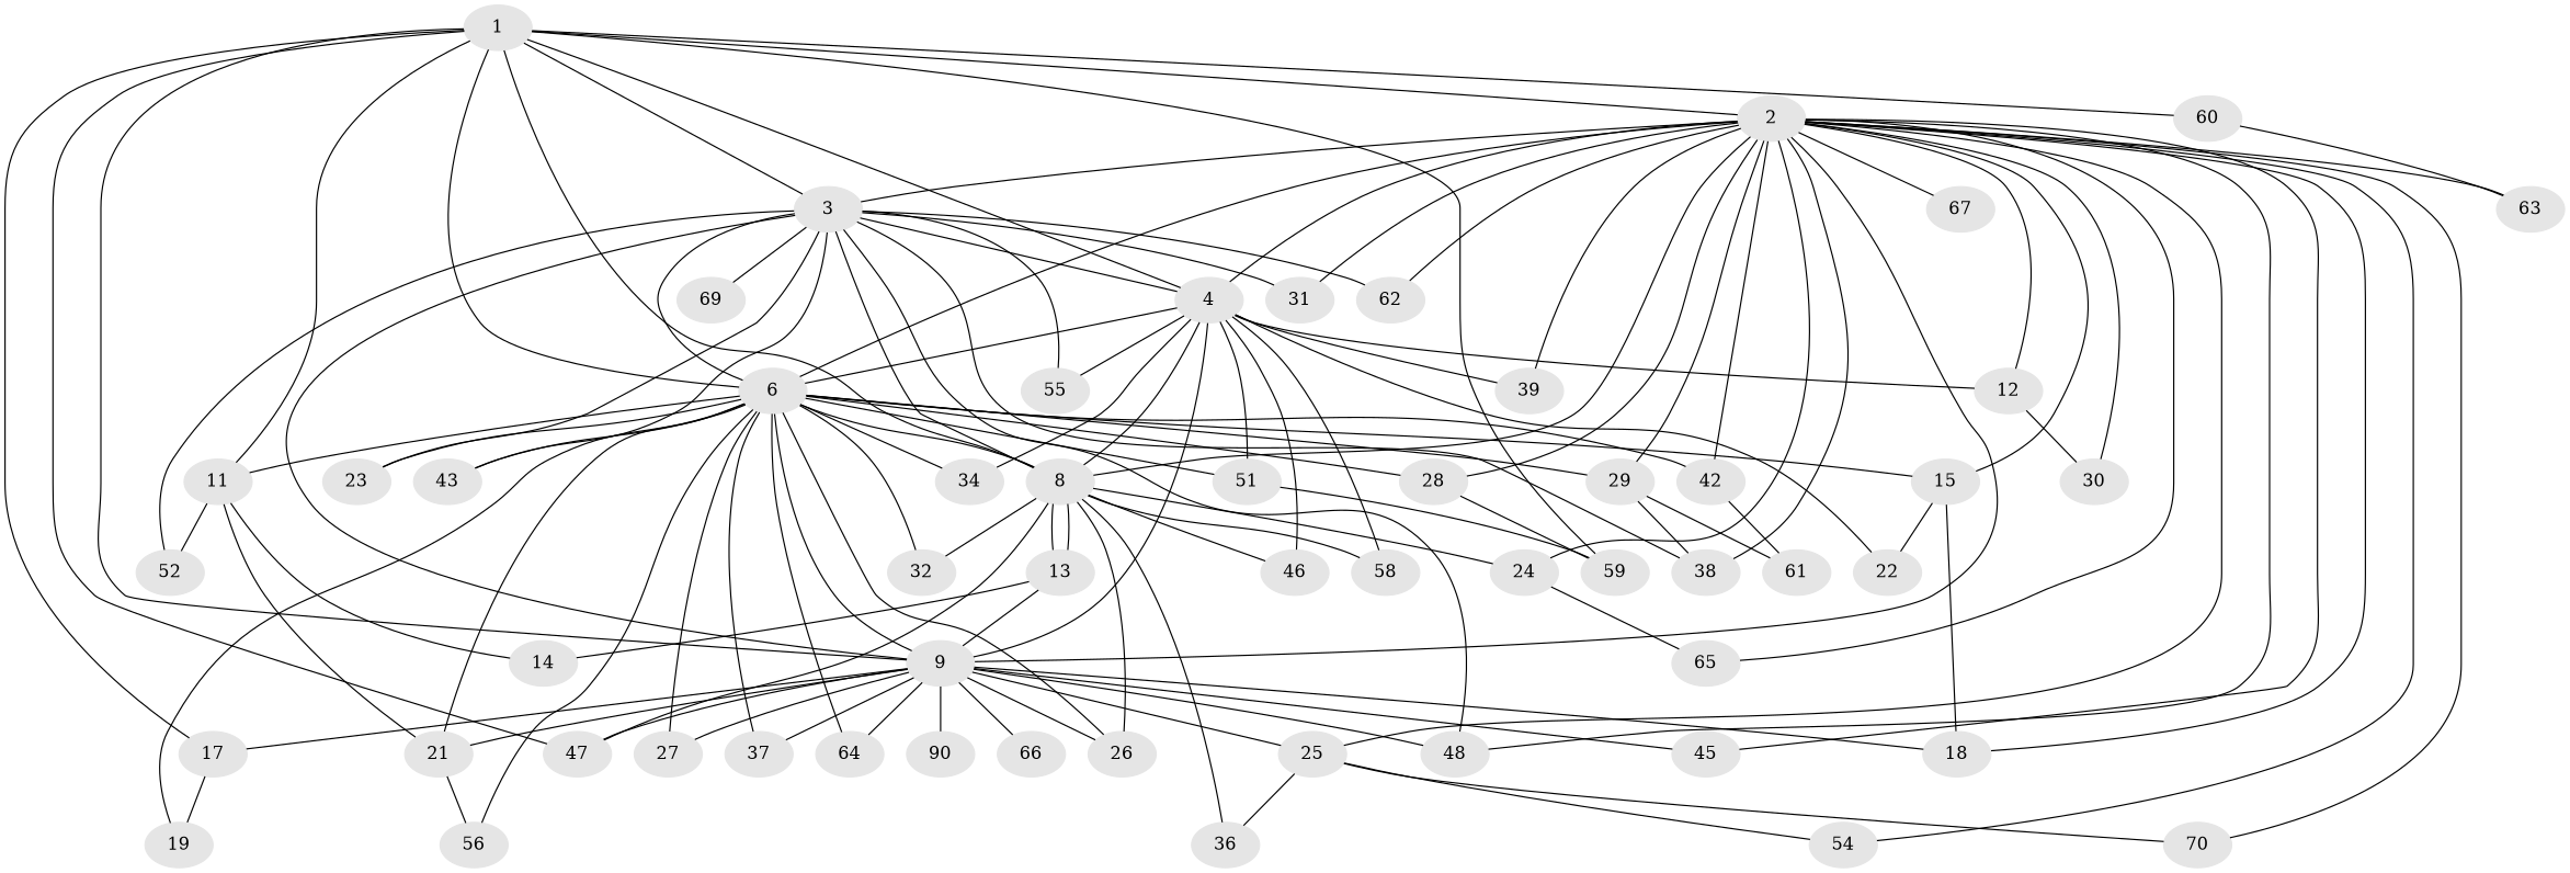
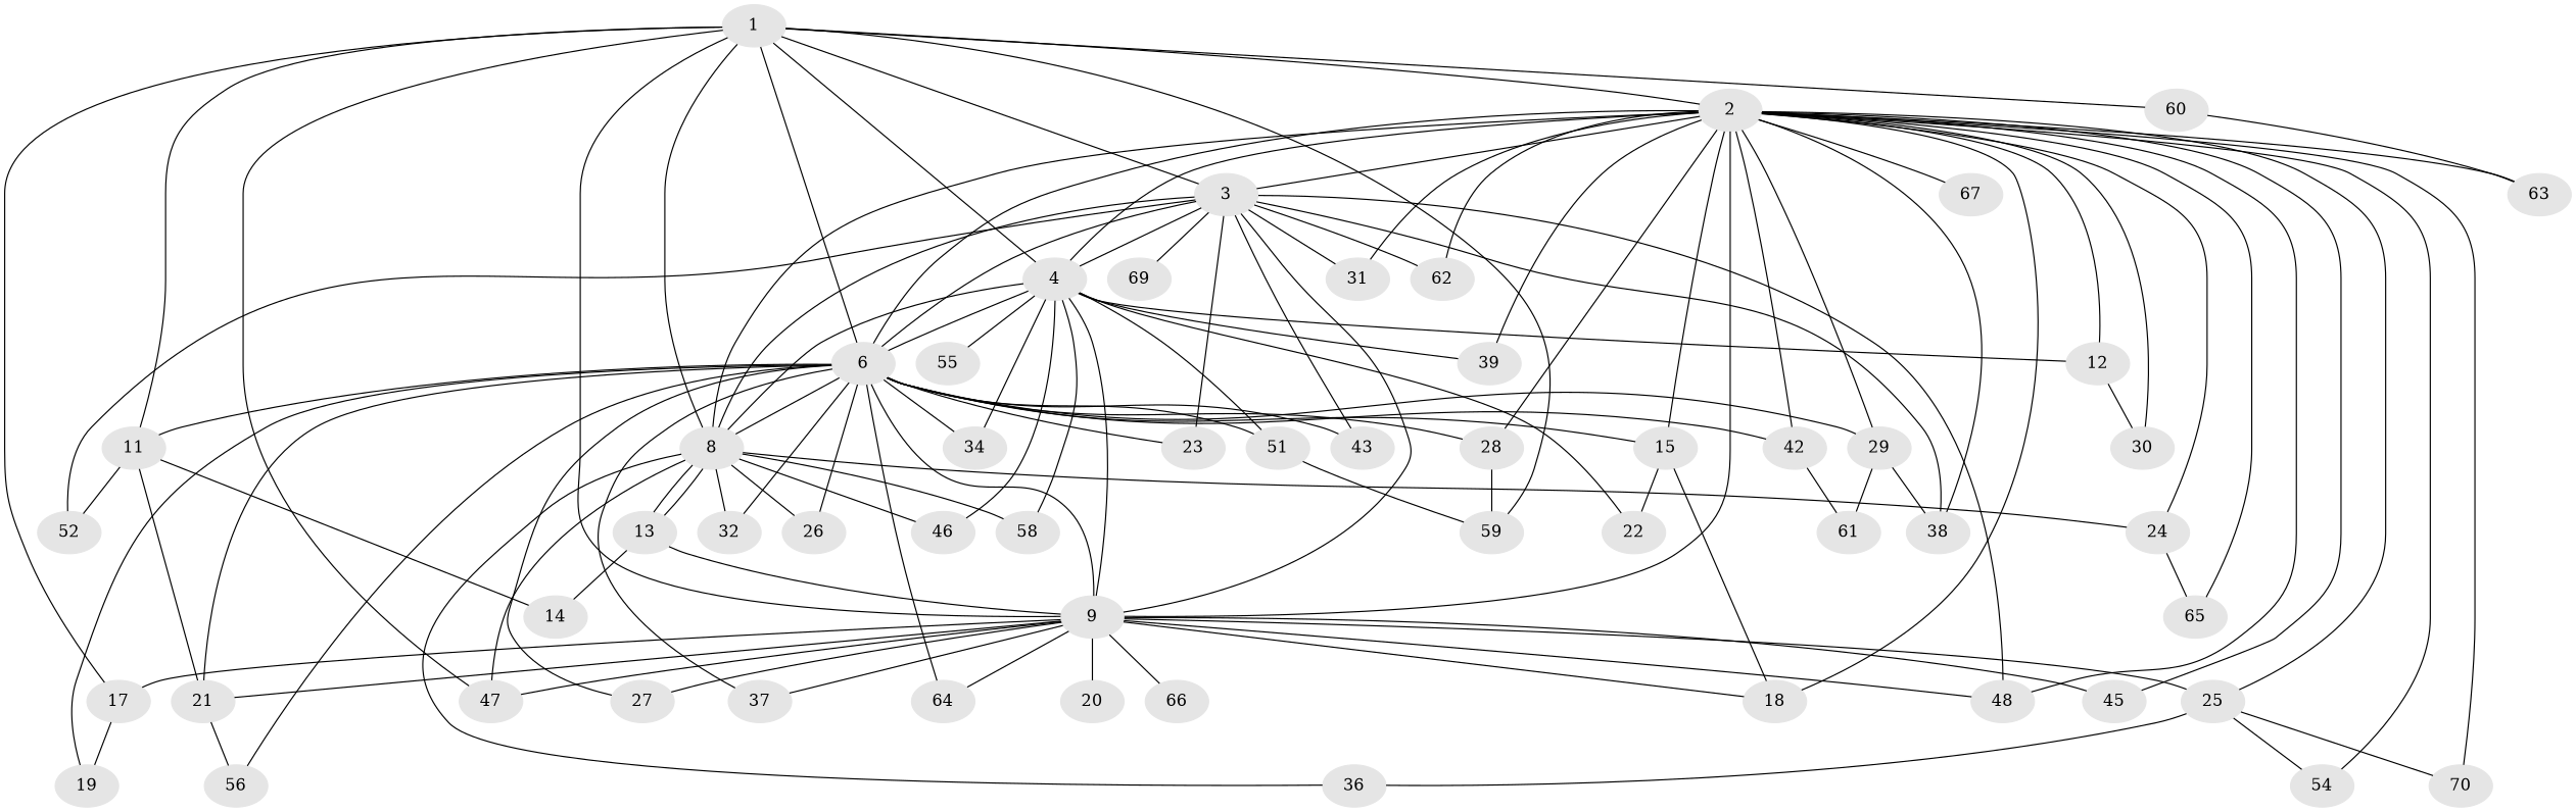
  graph {
    node [color=gray90 style=filled]
    1 [super="+16"]
    2 [super="+5"]
    3 [super="+53"]
    4 [super="+33"]
    6 [super="+7"]
    8 [super="+49"]
    9 [super="+10"]
    11
    17
    47 [super="+50"]
    59 [super="+68"]
    60
    12
    15
    18 [super="+41"]
    24 [super="+57"]
    25 [super="+35"]
    28
    29 [super="+71"]
    30
    31
    38
    39
    42
    45
    48
    54
    62
    63
    65
    67
    70
    23
    43
    52
    55
    69
    22
    34
    46
    51
    58
    19
    21 [super="+44"]
    26 [super="+40"]
    27
    32
    37
    56
    64
    13
    36
-   20 [label=90]
+   20
    66
    14
    61
    1 -- 2 [weight=2]
    1 -- 3
    1 -- 4
    1 -- 6 [weight=2]
    1 -- 8 [weight=2]
    1 -- 9 [weight=2]
    1 -- 11
    1 -- 17
    1 -- 47
    1 -- 59
    1 -- 60
    2 -- 3 [weight=2]
    2 -- 4 [weight=2]
    2 -- 6 [weight=4]
    2 -- 8 [weight=2]
    2 -- 9 [weight=4]
    2 -- 12
    2 -- 15
    2 -- 18
    2 -- 24
    2 -- 25
    2 -- 28
    2 -- 29
    2 -- 30
    2 -- 31
    2 -- 38
    2 -- 39
    2 -- 42
    2 -- 45
    2 -- 48
    2 -- 54
    2 -- 62
    2 -- 63
    2 -- 65
    2 -- 67
    2 -- 70
    3 -- 4
    3 -- 6 [weight=2]
    3 -- 8
    3 -- 9 [weight=2]
    3 -- 31
    3 -- 38
    3 -- 48
    3 -- 62
    3 -- 23
    3 -- 43
    3 -- 52
-   3 -- 55
    3 -- 69 [weight=2]
    4 -- 6 [weight=3]
    4 -- 8
    4 -- 9 [weight=2]
    4 -- 12
    4 -- 39
    4 -- 55
    4 -- 22
    4 -- 34
    4 -- 46
    4 -- 51
    4 -- 58
    6 -- 8 [weight=2]
    6 -- 9 [weight=4]
    6 -- 11
    6 -- 15
    6 -- 28
    6 -- 29
    6 -- 42
    6 -- 23
    6 -- 43
    6 -- 34
    6 -- 51
    6 -- 19
    6 -- 21
    6 -- 26
    6 -- 27
    6 -- 32
    6 -- 37
    6 -- 56
    6 -- 64
    8 -- 47
    8 -- 24 [weight=2]
    8 -- 46
    8 -- 58
    8 -- 26
    8 -- 32
    8 -- 13
    8 -- 13
    8 -- 36
    9 -- 17
    9 -- 47
    9 -- 18
    9 -- 25 [weight=2]
    9 -- 45
    9 -- 48
    9 -- 21
-   9 -- 26
    9 -- 27
    9 -- 37
    9 -- 64
    9 -- 20 [weight=2]
    9 -- 66
    11 -- 52
    11 -- 21
    11 -- 14
    17 -- 19
    60 -- 63
    12 -- 30
    15 -- 18
    15 -- 22
    24 -- 65
    25 -- 54
    25 -- 70
    25 -- 36
    28 -- 59
    29 -- 38
    29 -- 61
    42 -- 61
    51 -- 59
    21 -- 56
    13 -- 9 [weight=3]
    13 -- 14
  }
